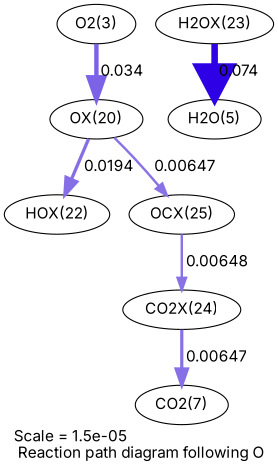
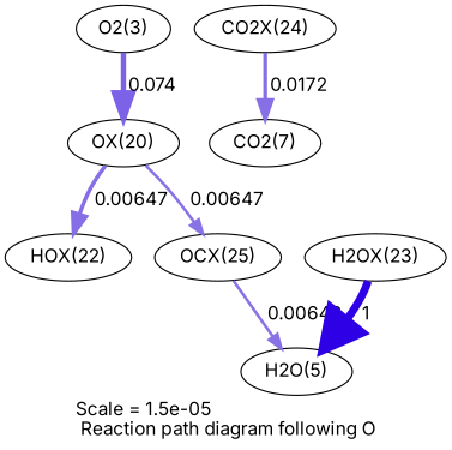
  digraph {
    fontname=Inter
    label="Scale = 1.5e-05\l Reaction path diagram following O"
    node [fontname=Inter]
    edge [arrowsize=1.1 color="0.7, 0.506, 0.9" fontname=Inter penwidth=2.2]
    n1 [label="O2(3)"]
    n2 [label="OX(20)"]
    n3 [label="HOX(22)"]
    n4 [label="OCX(25)"]
    n5 [label="CO2X(24)"]
    n6 [label="H2OX(23)"]
    n7 [label="H2O(5)"]
    n8 [label="CO2(7)"]
-   n1 -> n2 [arrowsize=2.02 color="0.7, 0.574, 0.9" label=" 0.034" penwidth=4.03]
-   n2 -> n3 [arrowsize=1.51 color="0.7, 0.519, 0.9" label=" 0.0194" penwidth=3.02]
+   n1 -> n2 [arrowsize=2.02 color="0.7, 0.574, 0.9" label=" 0.074" penwidth=4.03]
+   n2 -> n3 [arrowsize=1.51 color="0.7, 0.519, 0.9" label=" 0.00647" penwidth=3.02]
    n2 -> n4 [label=" 0.00647"]
-   n4 -> n5 [label=" 0.00648"]
-   n5 -> n8 [arrowsize=1.47 color="0.7, 0.517, 0.9" label=" 0.00647" penwidth=2.93]
-   n6 -> n7 [arrowsize=3 color="0.7, 1.5, 0.9" label=" 0.074" penwidth=6]
+   n4 -> n7 [label=" 0.00648"]
+   n5 -> n8 [arrowsize=1.47 color="0.7, 0.517, 0.9" label=" 0.0172" penwidth=2.93]
+   n6 -> n7 [arrowsize=3 color="0.7, 1.5, 0.9" label=" 1" penwidth=6]
  }
